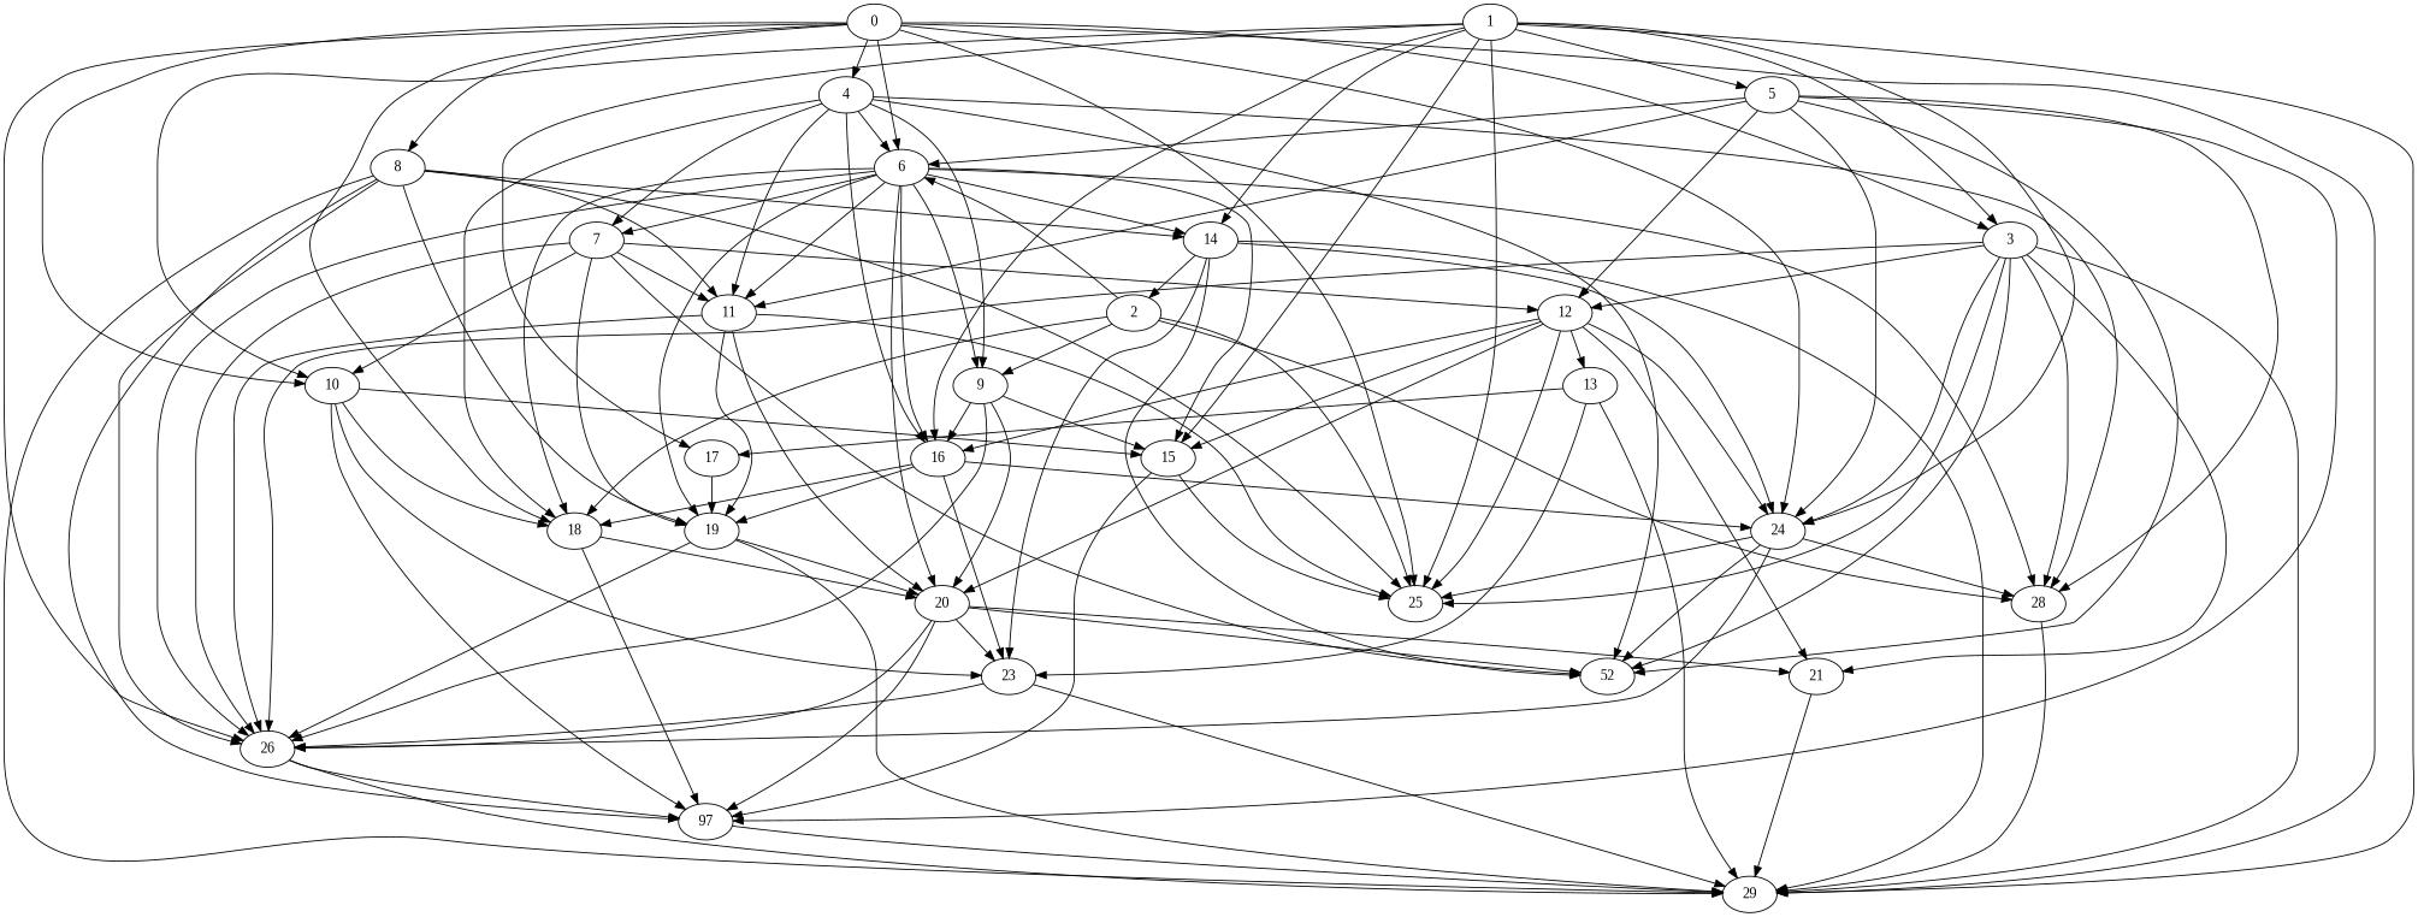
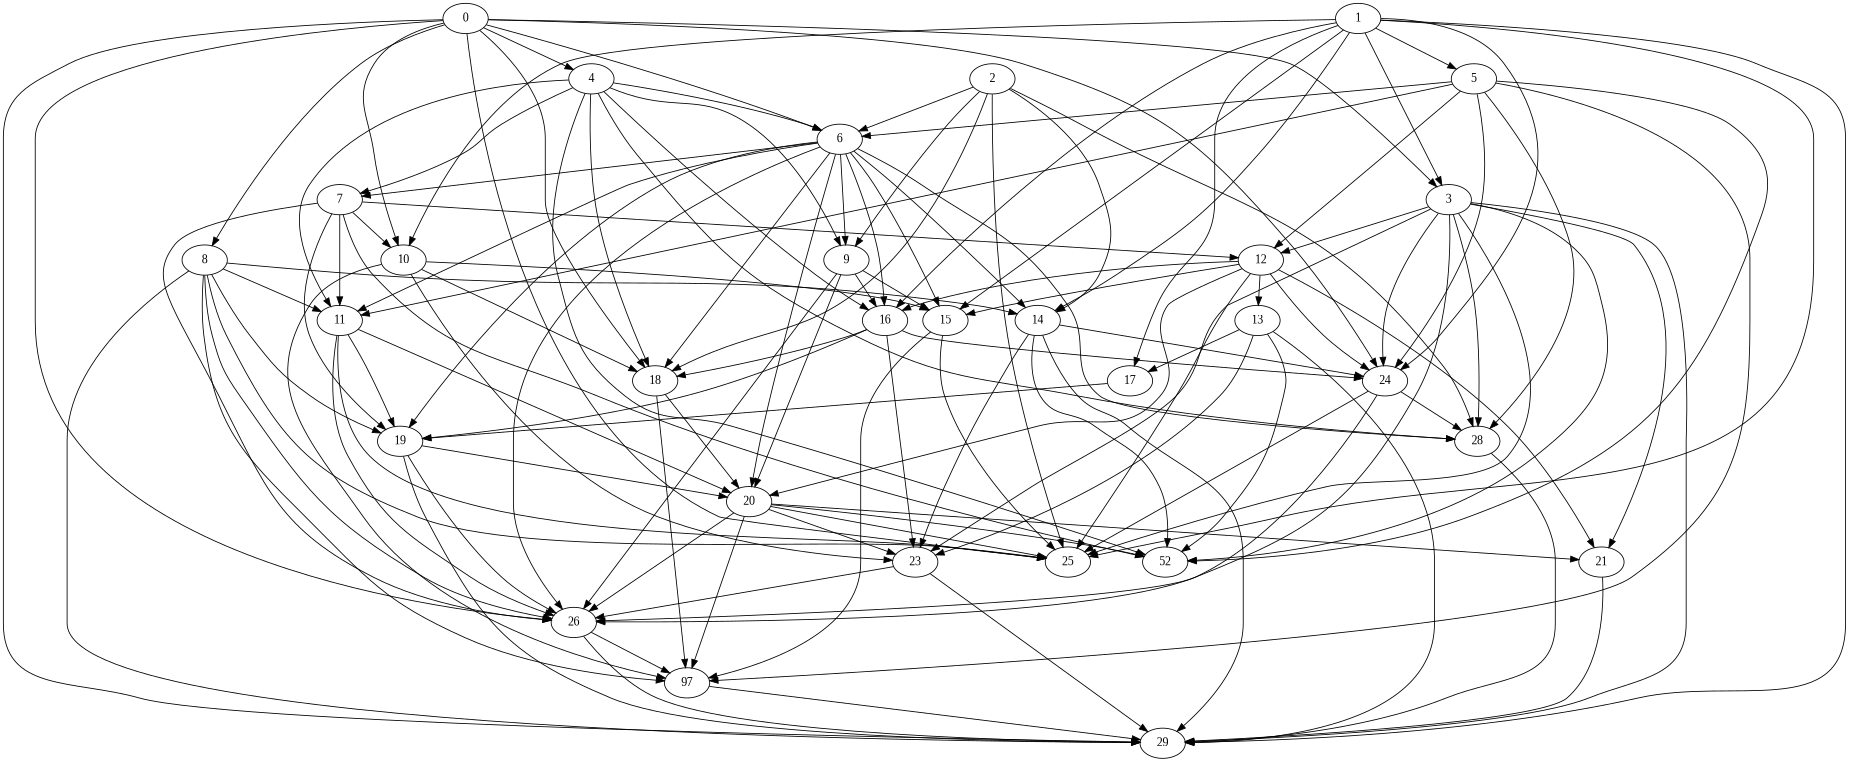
  digraph {
    "Duplicate states"=0
    GraphType=Random
    "Max states in OPEN"=0
    Modes="120000ms; topo-ordered tasks, ; Pruning: task equivalence, fixed order ready list, ; F-value: ; Optimisation: best schedule length (SL) optimisation on equal, "
    NumberOfTasks=30
    "Pruned using list schedule length"=9935515
    "States removed from OPEN"=0
    TargetSystem="Homogeneous-2"
    "Time to schedule (ms)"=20755
    "Total idle time"=48
    "Total schedule length"=111
    "Total sequential time"=174
    "Total states created"=33017406
    fontname="Liberation Serif"
    node ["Finish time"=51 Processor=0 "Start time"=0 Weight=7 fontname="Liberation Serif"]
    edge [Weight=7 fontname="Liberation Serif"]
    0 ["Finish time"=2 Weight=2]
    4 ["Finish time"=22 Processor=1 "Start time"=15]
    6 ["Finish time"=30 Processor=1 "Start time"=23]
    3 ["Finish time"=16 "Start time"=14 Weight=2]
    8 [Processor=1 "Start time"=43 Weight=8]
    10 ["Finish time"=43 Processor=1 "Start time"=33 Weight=10]
    18 ["Finish time"=64 Processor=1 "Start time"=60 Weight=4]
    24 ["Finish time"=73 Processor=1 "Start time"=67 Weight=6]
    26 ["Finish time"=100 "Start time"=90 Weight=10]
    29 ["Finish time"=111 "Start time"=106 Weight=5]
    25 ["Finish time"=102 Processor=1 "Start time"=99 Weight=3]
    16 ["Start time"=46 Weight=5]
    7 ["Finish time"=33 Processor=1 "Start time"=30 Weight=3]
    9 ["Finish time"=46 "Start time"=44 Weight=2]
    11 ["Finish time"=55 Processor=1 "Start time"=51 Weight=4]
    28 ["Finish time"=82 Processor=1 "Start time"=73 Weight=9]
    n17 ["Finish time"=111 Processor=1 "Start time"=102 Weight=9 label=52]
    20 ["Finish time"=78 "Start time"=69 Weight=9]
    14 ["Finish time"=67 Processor=1 "Start time"=64 Weight=3]
    15 ["Finish time"=87 Processor=1 "Start time"=82 Weight=5]
    19 ["Finish time"=69 "Start time"=64 Weight=5]
    12 ["Finish time"=42 "Start time"=40 Weight=2]
    23 ["Finish time"=90 "Start time"=85 Weight=5]
    21 ["Finish time"=85 "Start time"=78]
    n25 ["Finish time"=106 "Start time"=100 Weight=6 label=97]
    13 ["Finish time"=58 "Start time"=51]
    1 ["Finish time"=7 Processor=1]
    5 ["Finish time"=15 Processor=1 "Start time"=7 Weight=8]
    17 ["Finish time"=64 "Start time"=58 Weight=6]
    2 ["Finish time"=10 "Start time"=2 Weight=8]
    0 -> 4 [Weight=12]
    0 -> 6 [Weight=21]
    0 -> 3 [Weight=16]
    0 -> 8 [Weight=21]
    0 -> 10 [Weight=9]
    0 -> 18 [Weight=21]
    0 -> 24 [Weight=16]
    0 -> 26 [Weight=12]
    0 -> 29 [Weight=9]
    0 -> 25 [Weight=23]
    4 -> 6 [Weight=21]
    4 -> 18 [Weight=21]
    4 -> 16 [Weight=12]
    4 -> 7 [Weight=14]
    4 -> 9 [Weight=12]
    4 -> 11 [Weight=5]
    4 -> 28 [Weight=9]
    4 -> n17 [Weight=21]
    6 -> 18 [Weight=5]
    6 -> 26 [Weight=14]
    6 -> 16 [Weight=9]
    6 -> 7 [Weight=12]
    6 -> 9 [Weight=14]
    6 -> 11 [Weight=18]
    6 -> 28 [Weight=9]
    6 -> 20 [Weight=18]
    6 -> 14 [Weight=14]
    6 -> 15
    6 -> 19 [Weight=18]
    3 -> 24
    3 -> 26 [Weight=9]
    3 -> 29
    3 -> 25 [Weight=9]
    3 -> 28 [Weight=14]
    3 -> n17 [Weight=5]
    3 -> 12 [Weight=23]
+   3 -> 23
    3 -> 21 [Weight=9]
    8 -> 26 [Weight=12]
    8 -> 29 [Weight=14]
    8 -> 25 [Weight=5]
    8 -> 11 [Weight=14]
    8 -> 14 [Weight=23]
    8 -> 19 [Weight=5]
    8 -> n25 [Weight=5]
    10 -> 18 [Weight=23]
    10 -> 15 [Weight=9]
    10 -> 23
    10 -> n25 [Weight=14]
    18 -> 20 [Weight=5]
    18 -> n25 [Weight=21]
    24 -> 26 [Weight=14]
    24 -> 25 [Weight=18]
    24 -> 28 [Weight=23]
    26 -> 29 [Weight=5]
    26 -> n25
    16 -> 18 [Weight=9]
    16 -> 24 [Weight=9]
    16 -> 19 [Weight=12]
    16 -> 23 [Weight=23]
    7 -> 10 [Weight=21]
    7 -> 26 [Weight=16]
    7 -> 11 [Weight=21]
    7 -> n17 [Weight=18]
    7 -> 19 [Weight=18]
    7 -> 12
    9 -> 26 [Weight=21]
    9 -> 16 [Weight=23]
    9 -> 20 [Weight=5]
    9 -> 15 [Weight=9]
    11 -> 26 [Weight=23]
    11 -> 25
    11 -> 20
    11 -> 19
    28 -> 29 [Weight=23]
    20 -> 26 [Weight=21]
+   20 -> 25 [Weight=21]
    20 -> n17
    20 -> 23 [Weight=16]
    20 -> 21 [Weight=12]
    20 -> n25 [Weight=21]
    14 -> 24 [Weight=23]
    14 -> 29 [Weight=5]
    14 -> n17 [Weight=14]
    14 -> 23
    15 -> 25 [Weight=16]
    15 -> n25 [Weight=9]
    19 -> 26 [Weight=9]
    19 -> 29
    19 -> 20 [Weight=14]
    12 -> 24 [Weight=16]
    12 -> 25 [Weight=5]
    12 -> 16 [Weight=18]
    12 -> 20 [Weight=23]
    12 -> 15 [Weight=14]
    12 -> 21 [Weight=23]
    12 -> 13 [Weight=23]
    23 -> 26
    23 -> 29 [Weight=5]
    21 -> 29 [Weight=16]
    n25 -> 29 [Weight=9]
    13 -> 29 [Weight=16]
-   24 -> n17 [Weight=14]
+   13 -> n17 [Weight=14]
    13 -> 23 [Weight=16]
    13 -> 17 [Weight=14]
    1 -> 3
    1 -> 10 [Weight=5]
    1 -> 24 [Weight=16]
    1 -> 29 [Weight=18]
    1 -> 25 [Weight=23]
    1 -> 16 [Weight=5]
    1 -> 14 [Weight=5]
    1 -> 15 [Weight=16]
    1 -> 5 [Weight=12]
    1 -> 17 [Weight=12]
    5 -> 6 [Weight=12]
    5 -> 24
    5 -> 11 [Weight=16]
    5 -> 28 [Weight=16]
    5 -> n17 [Weight=23]
    5 -> 12 [Weight=14]
    5 -> n25 [Weight=16]
    17 -> 19
    2 -> 6 [Weight=5]
    2 -> 18 [Weight=23]
    2 -> 25
    2 -> 9 [Weight=12]
    2 -> 28 [Weight=14]
-   14 -> 2 [Weight=18]
+   2 -> 14 [Weight=18]
  }
